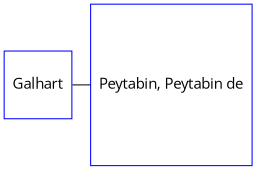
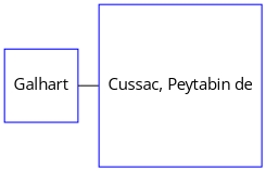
  digraph {
    fontname="Open Sans"
    node [color=blue regular=1 shape=box fontname="Open Sans"]
    n1 [label=Galhart]
-   n2 [label="Peytabin, Peytabin de"]
+   n2 [label="Cussac, Peytabin de"]
    subgraph sub_1 {
      rank=same
      n1
      n2
    }
    n1 -> n2 [dir=none fontname="Open Sans"]
  }
